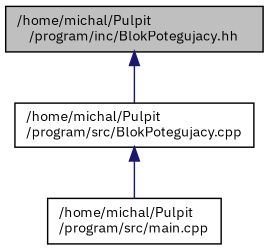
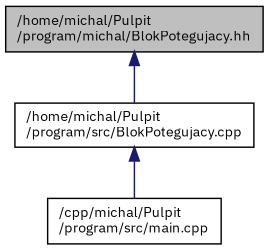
  digraph {
    fontname="IBM Plex Sans"
    node [color=black fillcolor=white fontname="IBM Plex Sans" fontsize=10 shape=record style=filled]
    edge [color=midnightblue dir=back fontname="IBM Plex Sans" fontsize=10 labelfontname=Helvetica labelfontsize=10 style=solid]
-   n1 [fillcolor=grey75 fontcolor=black height=0.2 label="/home/michal/Pulpit\l/program/inc/BlokPotegujacy.hh" width=0.4]
+   n1 [fillcolor=grey75 fontcolor=black height=0.2 label="/home/michal/Pulpit\l/program/michal/BlokPotegujacy.hh" width=0.4]
    n2 [height=0.2 label="/home/michal/Pulpit\l/program/src/BlokPotegujacy.cpp" width=0.4]
-   n3 [height=0.2 label="/home/michal/Pulpit\l/program/src/main.cpp" width=0.4]
+   n3 [height=0.2 label="/cpp/michal/Pulpit\l/program/src/main.cpp" width=0.4]
    n1 -> n2
    n2 -> n3
  }
